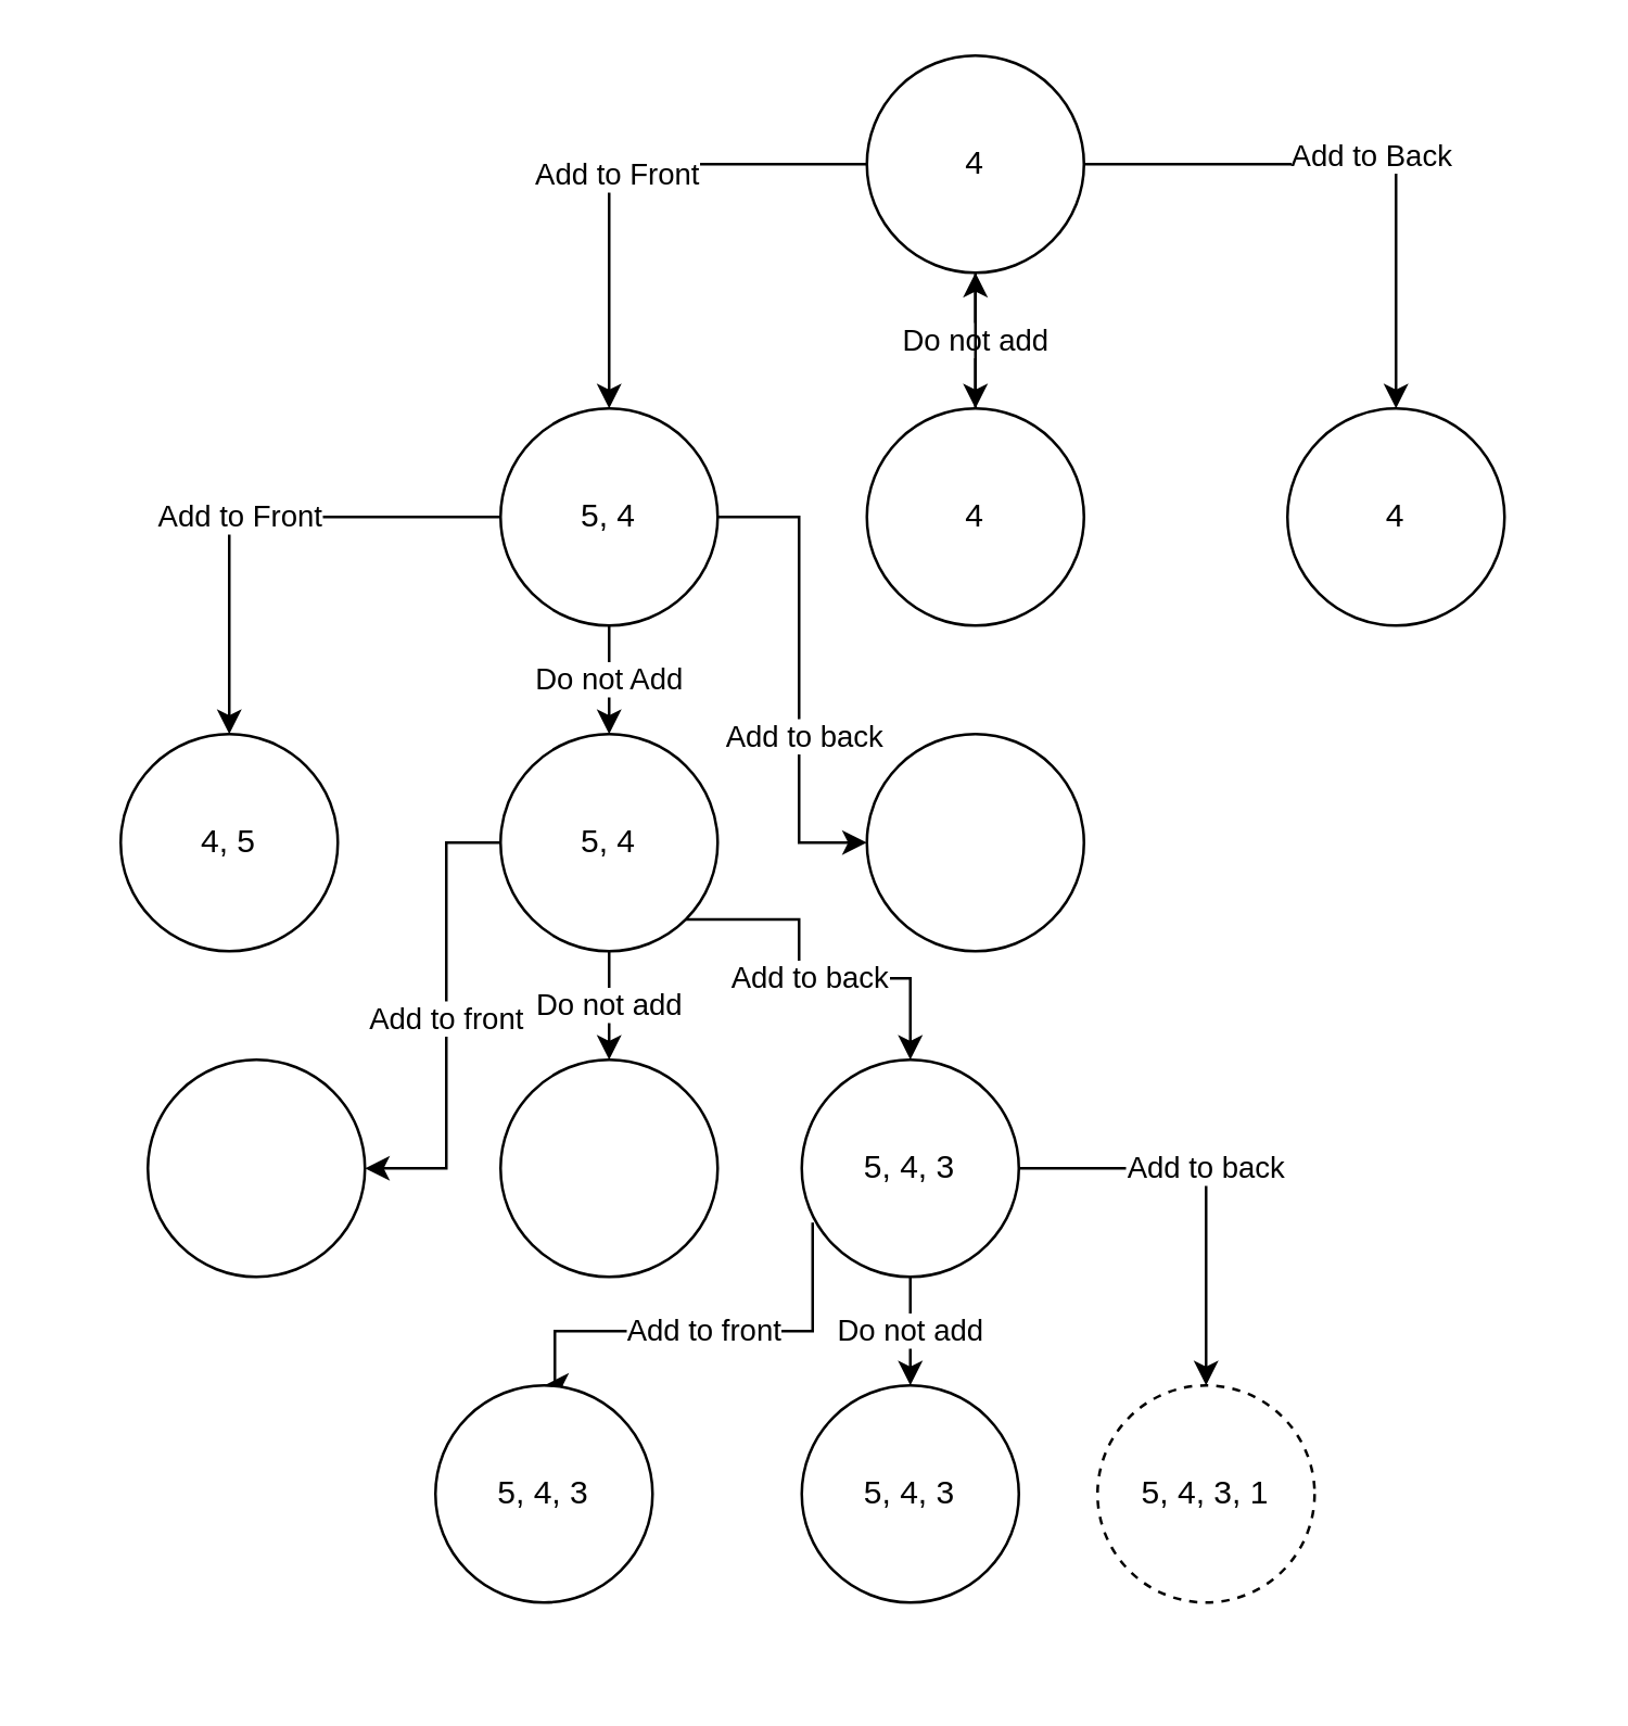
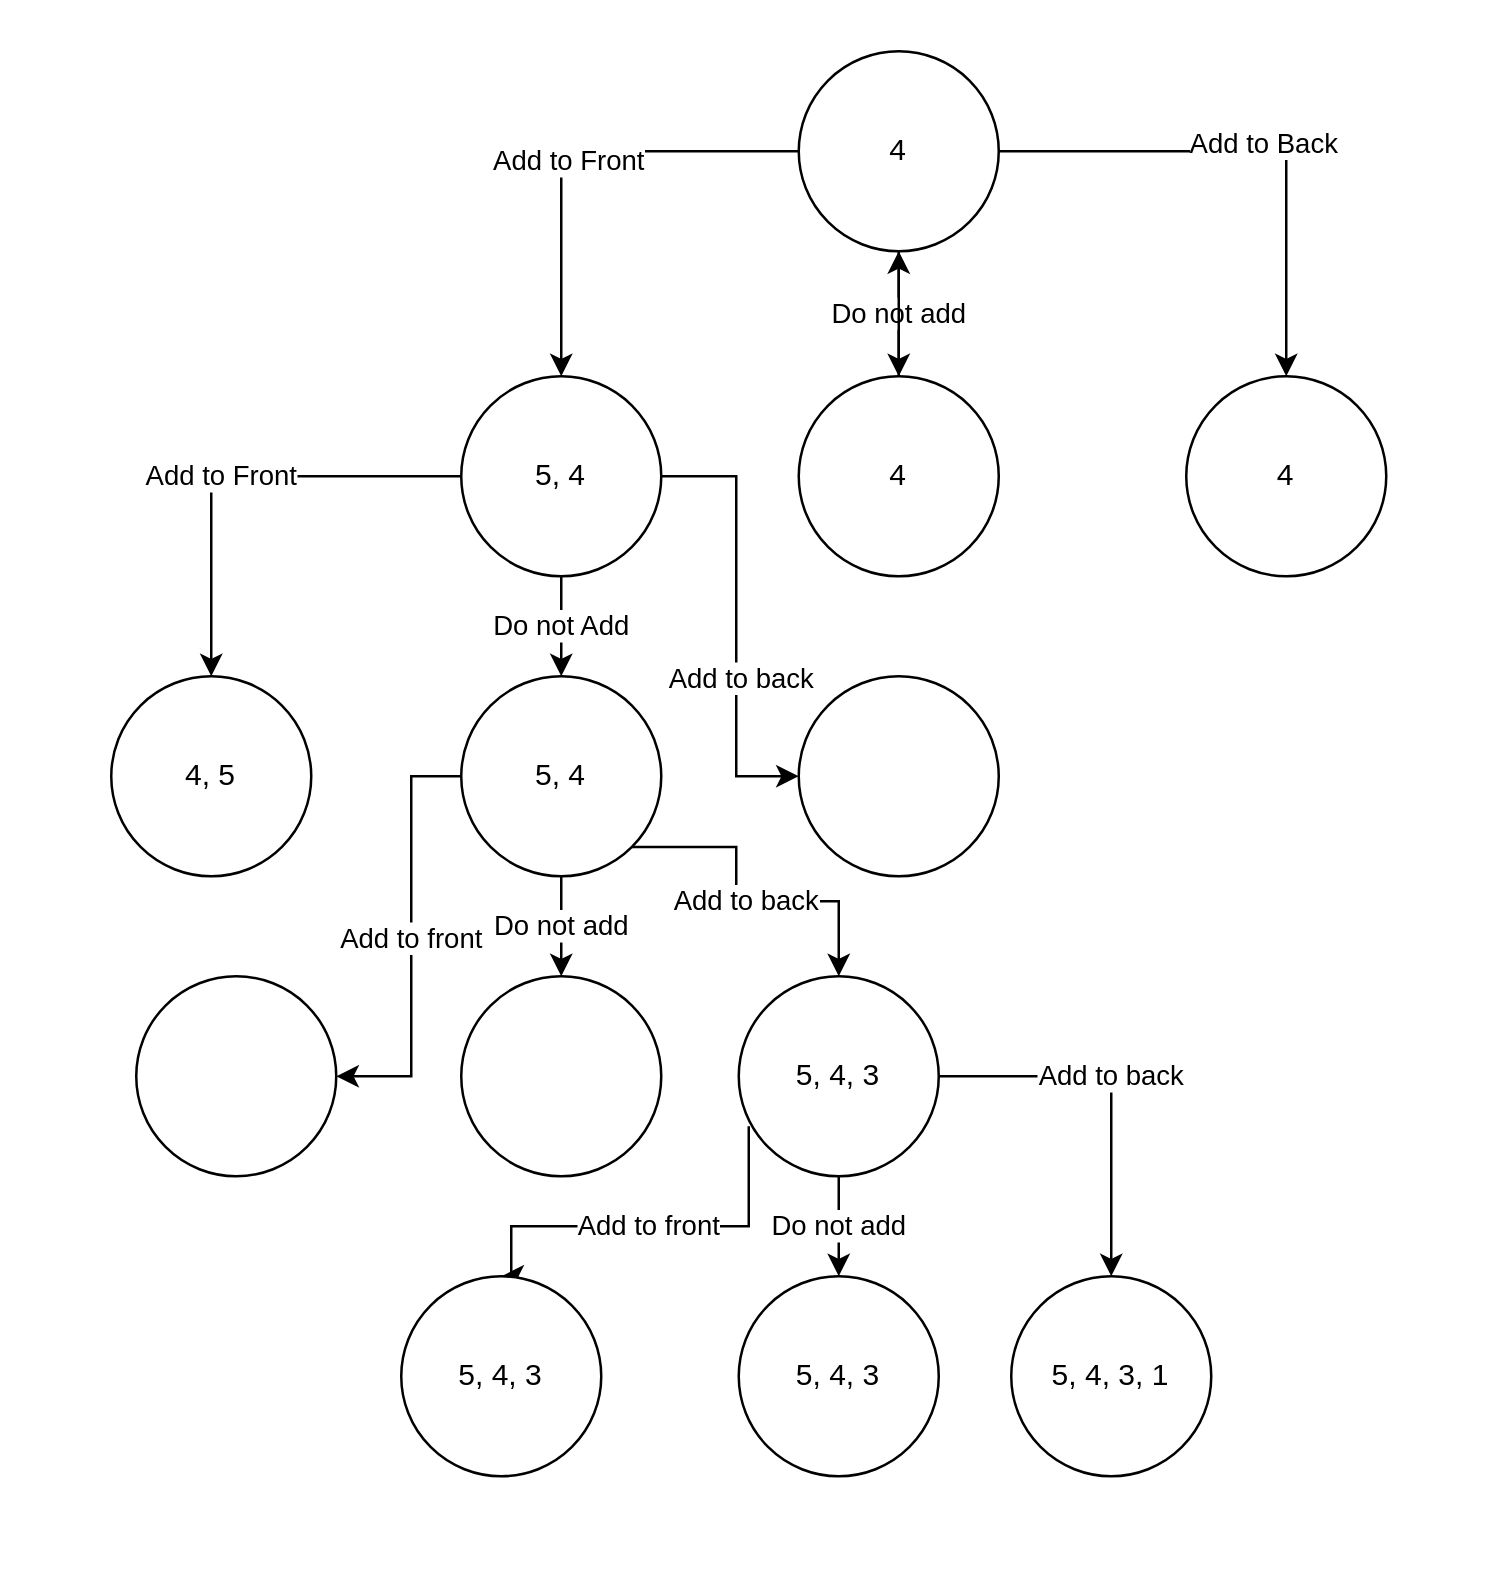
  <mxCell id="0" />
  <mxCell id="1" parent="0" />
  <mxCell id="2" value="" style="edgeStyle=orthogonalEdgeStyle;rounded=0;orthogonalLoop=1;jettySize=auto;html=1;" edge="1" parent="1" source="7" target="13"><mxGeometry relative="1" as="geometry" /></mxCell>
  <mxCell id="3" value="Add to Front" style="edgeLabel;html=1;align=center;verticalAlign=middle;resizable=0;points=[];" vertex="1" connectable="0" parent="2"><mxGeometry x="0.007" y="3" relative="1" as="geometry"><mxPoint as="offset" /></mxGeometry></mxCell>
  <mxCell id="4" value="" style="edgeStyle=orthogonalEdgeStyle;rounded=0;orthogonalLoop=1;jettySize=auto;html=1;" edge="1" parent="1" source="7" target="14"><mxGeometry relative="1" as="geometry" /></mxCell>
  <mxCell id="5" value="Add to Back" style="edgeLabel;html=1;align=center;verticalAlign=middle;resizable=0;points=[];" vertex="1" connectable="0" parent="4"><mxGeometry x="0.021" y="4" relative="1" as="geometry"><mxPoint as="offset" /></mxGeometry></mxCell>
  <mxCell id="6" value="Do not add" style="edgeStyle=orthogonalEdgeStyle;rounded=0;orthogonalLoop=1;jettySize=auto;html=1;" edge="1" parent="1" source="7" target="16"><mxGeometry relative="1" as="geometry" /></mxCell>
  <mxCell id="7" value="4" style="ellipse;whiteSpace=wrap;html=1;aspect=fixed;" vertex="1" parent="1"><mxGeometry x="319" y="20" width="80" height="80" as="geometry" /></mxCell>
  <mxCell id="8" value="" style="edgeStyle=orthogonalEdgeStyle;rounded=0;orthogonalLoop=1;jettySize=auto;html=1;" edge="1" parent="1" source="13" target="19"><mxGeometry relative="1" as="geometry" /></mxCell>
  <mxCell id="9" value="Add to Front" style="edgeLabel;html=1;align=center;verticalAlign=middle;resizable=0;points=[];" vertex="1" connectable="0" parent="8"><mxGeometry x="0.078" y="-1" relative="1" as="geometry"><mxPoint as="offset" /></mxGeometry></mxCell>
  <mxCell id="10" value="Do not Add" style="edgeStyle=orthogonalEdgeStyle;rounded=0;orthogonalLoop=1;jettySize=auto;html=1;" edge="1" parent="1" source="13" target="23"><mxGeometry relative="1" as="geometry" /></mxCell>
  <mxCell id="11" style="edgeStyle=orthogonalEdgeStyle;rounded=0;orthogonalLoop=1;jettySize=auto;html=1;" edge="1" parent="1" source="13" target="24"><mxGeometry relative="1" as="geometry"><Array as="points"><mxPoint x="294" y="190" /><mxPoint x="294" y="310" /></Array></mxGeometry></mxCell>
  <mxCell id="12" value="Add to back" style="edgeLabel;html=1;align=center;verticalAlign=middle;resizable=0;points=[];" vertex="1" connectable="0" parent="11"><mxGeometry x="-0.109" y="-2" relative="1" as="geometry"><mxPoint x="3" y="32" as="offset" /></mxGeometry></mxCell>
  <mxCell id="13" value="5, 4" style="ellipse;whiteSpace=wrap;html=1;aspect=fixed;" vertex="1" parent="1"><mxGeometry x="184" y="150" width="80" height="80" as="geometry" /></mxCell>
  <mxCell id="14" value="4" style="ellipse;whiteSpace=wrap;html=1;aspect=fixed;" vertex="1" parent="1"><mxGeometry x="474" y="150" width="80" height="80" as="geometry" /></mxCell>
  <mxCell id="15" value="" style="edgeStyle=orthogonalEdgeStyle;rounded=0;orthogonalLoop=1;jettySize=auto;html=1;" edge="1" parent="1" source="16" target="7"><mxGeometry relative="1" as="geometry" /></mxCell>
  <mxCell id="16" value="4" style="ellipse;whiteSpace=wrap;html=1;aspect=fixed;" vertex="1" parent="1"><mxGeometry x="319" y="150" width="80" height="80" as="geometry" /></mxCell>
  <mxCell id="17" value="" style="shape=image;html=1;verticalAlign=top;verticalLabelPosition=bottom;labelBackgroundColor=#ffffff;imageAspect=0;aspect=fixed;image=https://cdn4.iconfinder.com/data/icons/feather/24/x-128.png" vertex="1" parent="1"><mxGeometry x="295" y="126" width="128" height="128" as="geometry" /></mxCell>
  <mxCell id="18" value="" style="shape=image;html=1;verticalAlign=top;verticalLabelPosition=bottom;labelBackgroundColor=#ffffff;imageAspect=0;aspect=fixed;image=https://cdn4.iconfinder.com/data/icons/feather/24/x-128.png" vertex="1" parent="1"><mxGeometry x="450" y="126" width="128" height="128" as="geometry" /></mxCell>
  <mxCell id="19" value="4, 5" style="ellipse;whiteSpace=wrap;html=1;aspect=fixed;" vertex="1" parent="1"><mxGeometry x="44" y="270" width="80" height="80" as="geometry" /></mxCell>
  <mxCell id="20" value="Add to front" style="edgeStyle=orthogonalEdgeStyle;rounded=0;orthogonalLoop=1;jettySize=auto;html=1;entryX=1;entryY=0.5;entryDx=0;entryDy=0;" edge="1" parent="1" source="23" target="27"><mxGeometry relative="1" as="geometry"><Array as="points"><mxPoint x="164" y="310" /><mxPoint x="164" y="430" /></Array></mxGeometry></mxCell>
  <mxCell id="21" value="Do not add" style="edgeStyle=orthogonalEdgeStyle;rounded=0;orthogonalLoop=1;jettySize=auto;html=1;entryX=0.5;entryY=0;entryDx=0;entryDy=0;" edge="1" parent="1" source="23" target="28"><mxGeometry relative="1" as="geometry" /></mxCell>
  <mxCell id="22" value="Add to back" style="edgeStyle=orthogonalEdgeStyle;rounded=0;orthogonalLoop=1;jettySize=auto;html=1;entryX=0.5;entryY=0;entryDx=0;entryDy=0;exitX=1;exitY=1;exitDx=0;exitDy=0;" edge="1" parent="1" source="23" target="33"><mxGeometry relative="1" as="geometry"><Array as="points"><mxPoint x="294" y="338" /><mxPoint x="294" y="360" /><mxPoint x="335" y="360" /></Array></mxGeometry></mxCell>
  <mxCell id="23" value="5, 4" style="ellipse;whiteSpace=wrap;html=1;aspect=fixed;" vertex="1" parent="1"><mxGeometry x="184" y="270" width="80" height="80" as="geometry" /></mxCell>
  <mxCell id="24" value="" style="ellipse;whiteSpace=wrap;html=1;aspect=fixed;" vertex="1" parent="1"><mxGeometry x="319" y="270" width="80" height="80" as="geometry" /></mxCell>
  <mxCell id="25" value="" style="shape=image;html=1;verticalAlign=top;verticalLabelPosition=bottom;labelBackgroundColor=#ffffff;imageAspect=0;aspect=fixed;image=https://cdn4.iconfinder.com/data/icons/feather/24/x-128.png" vertex="1" parent="1"><mxGeometry x="20" y="246" width="128" height="128" as="geometry" /></mxCell>
  <mxCell id="26" value="" style="shape=image;html=1;verticalAlign=top;verticalLabelPosition=bottom;labelBackgroundColor=#ffffff;imageAspect=0;aspect=fixed;image=https://cdn4.iconfinder.com/data/icons/feather/24/x-128.png" vertex="1" parent="1"><mxGeometry x="295" y="246" width="128" height="128" as="geometry" /></mxCell>
  <mxCell id="27" value="" style="ellipse;whiteSpace=wrap;html=1;aspect=fixed;" vertex="1" parent="1"><mxGeometry x="54" y="390" width="80" height="80" as="geometry" /></mxCell>
  <mxCell id="28" value="" style="ellipse;whiteSpace=wrap;html=1;aspect=fixed;" vertex="1" parent="1"><mxGeometry x="184" y="390" width="80" height="80" as="geometry" /></mxCell>
  <mxCell id="29" value="Add to front" style="edgeStyle=orthogonalEdgeStyle;rounded=0;orthogonalLoop=1;jettySize=auto;html=1;exitX=0.05;exitY=0.75;exitDx=0;exitDy=0;exitPerimeter=0;entryX=0.5;entryY=0;entryDx=0;entryDy=0;" edge="1" parent="1" source="33" target="36"><mxGeometry relative="1" as="geometry"><Array as="points"><mxPoint x="299" y="490" /><mxPoint x="204" y="490" /><mxPoint x="204" y="510" /></Array></mxGeometry></mxCell>
  <mxCell id="30" value="Do not add" style="edgeStyle=orthogonalEdgeStyle;rounded=0;orthogonalLoop=1;jettySize=auto;html=1;" edge="1" parent="1" source="33" target="37"><mxGeometry relative="1" as="geometry" /></mxCell>
  <mxCell id="31" value="" style="edgeStyle=orthogonalEdgeStyle;rounded=0;orthogonalLoop=1;jettySize=auto;html=1;" edge="1" parent="1" source="33" target="38"><mxGeometry relative="1" as="geometry" /></mxCell>
  <mxCell id="32" value="Add to back" style="edgeLabel;html=1;align=center;verticalAlign=middle;resizable=0;points=[];" vertex="1" connectable="0" parent="31"><mxGeometry x="-0.087" y="1" relative="1" as="geometry"><mxPoint as="offset" /></mxGeometry></mxCell>
  <mxCell id="33" value="5, 4, 3" style="ellipse;whiteSpace=wrap;html=1;aspect=fixed;" vertex="1" parent="1"><mxGeometry x="295" y="390" width="80" height="80" as="geometry" /></mxCell>
  <mxCell id="34" value="" style="shape=image;html=1;verticalAlign=top;verticalLabelPosition=bottom;labelBackgroundColor=#ffffff;imageAspect=0;aspect=fixed;image=https://cdn4.iconfinder.com/data/icons/feather/24/x-128.png" vertex="1" parent="1"><mxGeometry x="30" y="366" width="128" height="128" as="geometry" /></mxCell>
  <mxCell id="35" value="" style="shape=image;html=1;verticalAlign=top;verticalLabelPosition=bottom;labelBackgroundColor=#ffffff;imageAspect=0;aspect=fixed;image=https://cdn4.iconfinder.com/data/icons/feather/24/x-128.png" vertex="1" parent="1"><mxGeometry x="160" y="366" width="128" height="128" as="geometry" /></mxCell>
  <mxCell id="36" value="5, 4, 3" style="ellipse;whiteSpace=wrap;html=1;aspect=fixed;" vertex="1" parent="1"><mxGeometry x="160" y="510" width="80" height="80" as="geometry" /></mxCell>
  <mxCell id="37" value="5, 4, 3" style="ellipse;whiteSpace=wrap;html=1;aspect=fixed;" vertex="1" parent="1"><mxGeometry x="295" y="510" width="80" height="80" as="geometry" /></mxCell>
- <mxCell id="38" value="5, 4, 3, 1" style="ellipse;whiteSpace=wrap;html=1;aspect=fixed;dashed=1;" vertex="1" parent="1"><mxGeometry x="404" y="510" width="80" height="80" as="geometry" /></mxCell>
+ <mxCell id="38" value="5, 4, 3, 1" style="ellipse;whiteSpace=wrap;html=1;aspect=fixed;" vertex="1" parent="1"><mxGeometry x="404" y="510" width="80" height="80" as="geometry" /></mxCell>
  <mxCell id="39" value="" style="shape=image;html=1;verticalAlign=top;verticalLabelPosition=bottom;labelBackgroundColor=#ffffff;imageAspect=0;aspect=fixed;image=https://cdn4.iconfinder.com/data/icons/feather/24/x-128.png" vertex="1" parent="1"><mxGeometry x="136" y="486" width="128" height="128" as="geometry" /></mxCell>
  <mxCell id="40" value="" style="shape=image;html=1;verticalAlign=top;verticalLabelPosition=bottom;labelBackgroundColor=#ffffff;imageAspect=0;aspect=fixed;image=https://cdn4.iconfinder.com/data/icons/feather/24/x-128.png" vertex="1" parent="1"><mxGeometry x="271" y="486" width="128" height="128" as="geometry" /></mxCell>
